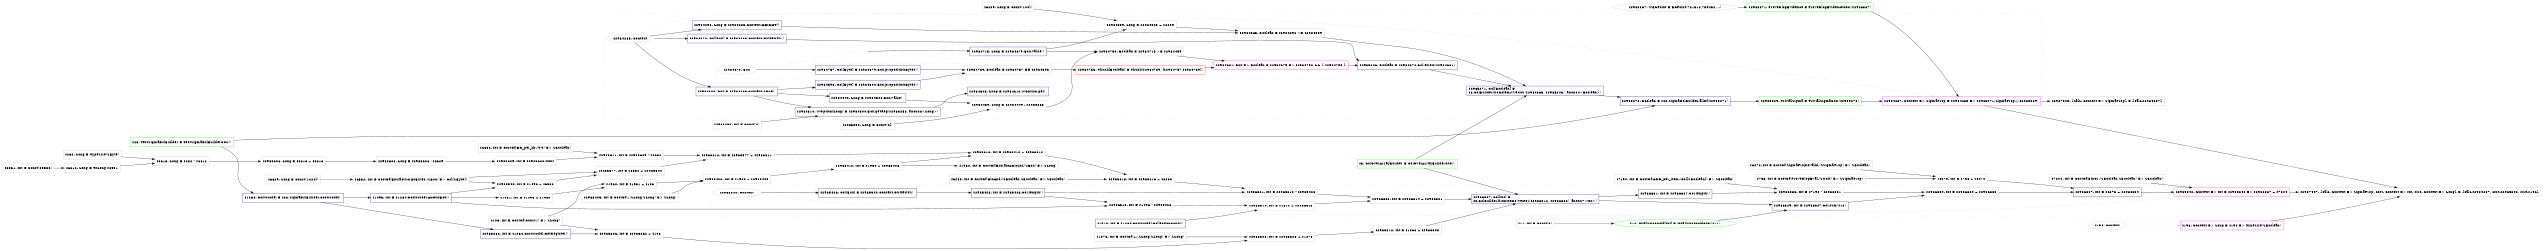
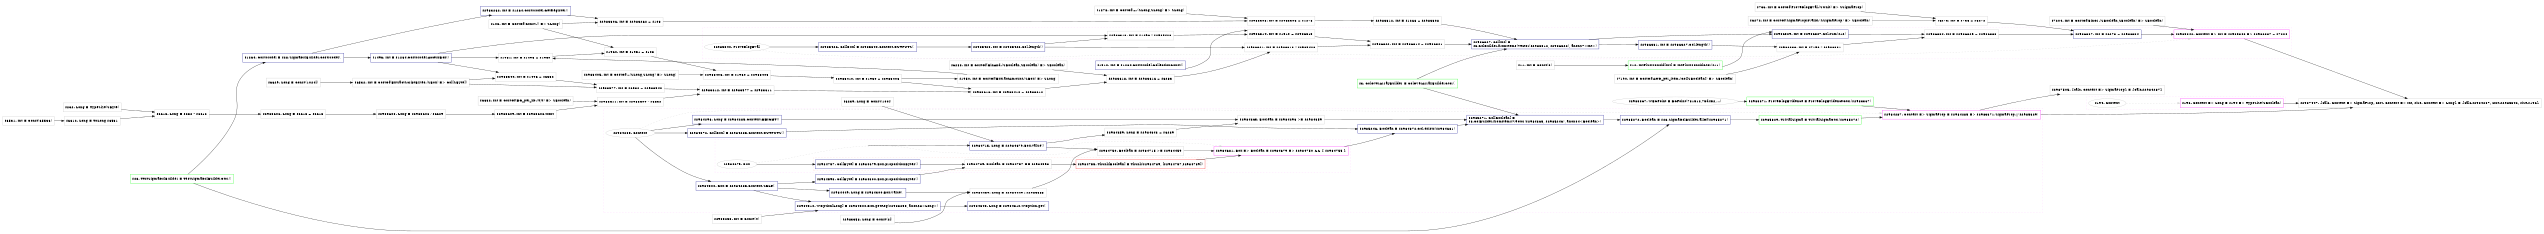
  digraph {
    concentrate=true
    rankdir=LR
    node [color=gray fillcolor=white shape=box style=filled]
    edge [style=solid]
    n1 [label="s2984285: Context" shape=oval]
    n2 [color=magenta label="s2984287: Context => SigmaProp = s2984285 => s2983371.SigmaProp.||(s2985329)"]
    n3 [label="s2984679: Box" shape=oval]
    n4 [color=magenta label="s2984681: Box => Boolean = s2984679 => s2984750 && { s2984755 }"]
    n5 [color=red label="s2984755: Thunk[Boolean] = Thunk(s2984789, [s2984757,s2984789])"]
    n6 [color=darkblue label="s2984757: Col[Byte] = s2984679.Box.propositionBytes()"]
    n7 [label="s2984789: Boolean = s2984757 == s2984593"]
    n8 [color=darkblue label="s2984715: Long = s2984679.Box.value()"]
    n9 [label="s2984750: Boolean = s2984715 >= s2984459"]
    n10 [color=darkblue label="s2984296: Long = s2984285.Context.HEIGHT()"]
    n11 [color=darkblue label="s2984300: Box = s2984285.Context.SELF()"]
    n12 [color=darkblue label="s2984310: WOption[Long] = s2984300.Box.getReg(s2983253, anon$8<Long>)"]
    n13 [color=darkblue label="s2984343: Long = s2984310.WOption.get()"]
    n14 [label="s2984359: Long = s2984343 + s6239"]
    n15 [label="s2984365: Boolean = s2984296 >= s2984359"]
    n16 [color=darkblue label="s2984372: Col[Box] = s2984285.Context.OUTPUTS()"]
    n17 [color=darkblue label="s2984449: Long = s2984300.Box.value()"]
    n18 [label="s2984459: Long = s2984449 - s2983358"]
    n19 [color=darkblue label="s2984593: Col[Byte] = s2984300.Box.propositionBytes()"]
    n20 [color=darkblue label="s2985246: Boolean = s2984372.Col.exists(s2984681)"]
    n21 [color=darkblue label="s2985271: Col[Boolean] =\ls3.ColBuilder.fromItems(Vector(s2984365, s2985246), anon$4<Boolean>)\l"]
    n22 [color=darkblue label="s2985272: Boolean = s28.SigmaDslBuilder.allOf(s2985271)"]
    n23 [color=green label="s2985329: TrivialSigma = TrivialSigmaCtor(s2985272)"]
-   n24 [label="s2985340: Context" shape=oval]
+   n24 [label="s2985340: ProveDlogEval" shape=oval]
    n25 [color=magenta label="s2985342: Context => Int = s2985340 => s2986387 + s7204"]
    n26 [color=darkblue label="s2985426: Col[Box] = s2985340.Context.OUTPUTS()"]
    n27 [color=darkblue label="s2985428: Int = s2985426.Col.length()"]
    n28 [label="s2986313: Int = s1496 * s2985428"]
    n29 [label="s2986314: Int = s1510 + s2986313"]
    n30 [label="s2986321: Int = s2983618 * s2985428"]
    n31 [label="s2986322: Int = s2986314 + s2986321"]
    n32 [color=darkblue label="s2986327: Col[Int] =\ls3.ColBuilder.fromItems(Vector(s2983312, s2986322), anon$7<Int>)\l"]
    n33 [color=darkblue label="s2986329: Int = s2986327.Col.sum(s12)"]
    n34 [color=darkblue label="s2986331: Int = s2986327.Col.length()"]
    n35 [label="s2986333: Int = s7190 * s2986331"]
    n36 [label="s2986334: Int = s2986329 + s2986333"]
    n37 [color=darkblue label="s2986387: Int = s6273 + s2986334"]
    n38 [label="s194: Context" shape=oval]
    n39 [color=magenta label="s196: Context => Long = s194 => TypeSize(SBoolean)"]
    n40 [label="s2987447: {calc: Context => SigmaProp; cost: Context => Int; size: Context => Long} = {calc:s2984287; cost:s2985342; size:s196}"]
    n41 [label="s2987505: {calc: Context => SigmaProp} = {calc:s2984287}"]
    n42 [color=green label="s28: TestSigmaDslBuilder = TestSigmaDslBuilderCtor()"]
    n43 [color=darkblue label="s1264: CostModel = s28.SigmaDslBuilder.CostModel()"]
    n44 [color=darkblue label="s2983262: Int = s1264.CostModel.GetRegister()"]
    n45 [color=darkblue label="s1496: Int = s1264.CostModel.AccessBox()"]
    n46 [label="s6239: Long = Const(100l)"]
    n47 [label="s2983367: WECPoint = ECPoint(781512,75d452,...)" shape=ellipse]
    n48 [color=green label="s2983371: ProveDlogEvidence = ProveDlogEvidenceCtor(s2983367)"]
    n49 [color=green label="s3: ColOverArrayBuilder = ColOverArrayBuilderCtor()"]
    n50 [label="s2983358: Long = Const(2l)"]
    n51 [label="s2983253: Int = Const(4)"]
    n52 [label="s2983306: Int = s2983262 + s103"]
    n53 [color=darkblue label="s1510: Int = s1264.CostModel.CollectionConst()"]
    n54 [label="s1951: Int = s1496 + s1950"]
    n55 [label="s2983540: Int = s1496 + s6532"]
    n56 [label="s2983312: Int = s1266 + s2983308"]
    n57 [label="s2983308: Int = s2983306 + s1278"]
    n58 [label="s103: Int = CostOf(Const:() => SLong)"]
    n59 [label="s1960: Int = s1951 + s103"]
    n60 [label="s2983406: Int = s1960 + s2983405"]
    n61 [label="s1278: Int = CostOf(+:(SLong,SLong) => SLong)"]
    n62 [label="s7204: Int = CostOf(BinOr:(SBoolean,SBoolean) => SBoolean)"]
    n63 [label="s1950: Int = CostOf(ExtractAmount:(SBox) => SLong)"]
    n64 [label="s2983410: Int = s1950 + s2983406"]
    n65 [label="s2983616: Int = s2983410 + s2983612"]
    n66 [label="s2983577: Int = s6532 + s2983540"]
    n67 [label="s2983405: Int = CostOf(-:(SLong,SLong) => SLong)"]
    n68 [label="s2983618: Int = s2983616 + s6283"]
    n69 [label="s6532: Int = CostOf(ExtractScriptBytes:(SBox) => Col[SByte])"]
    n70 [label="s2983612: Int = s2983577 + s2983611"]
    n71 [label="s232: Long = TypeSize(SByte)"]
    n72 [label="s6613: Long = s232 * s6612"]
    n73 [label="s2983606: Long = s6613 + s6613"]
    n74 [label="s6531: Int = Const(65536)"]
    n75 [label="s6612: Long = ToLong s6531"]
    n76 [label="s2983608: Long = s2983606 / s6629"]
    n77 [label="s2983609: Int = s2983608.toInt"]
    n78 [label="s6629: Long = Const(1024l)"]
    n79 [label="s2983611: Int = s2983609 * s6632"]
    n80 [label="s6632: Int = CostOf(EQ_per_kb:(T,T) => SBoolean)"]
    n81 [label="s6283: Int = CostOf(BinAnd:(SBoolean,SBoolean) => SBoolean)"]
    n82 [label="s11: Int = Const(0)"]
-   n83 [color=green label="s12: IntPlusMonoid[Int] = IntPlusMonoidCtor(s11)" shape=ellipse]
+   n83 [color=green label="s12: IntPlusMonoid[Int] = IntPlusMonoidCtor(s11)"]
    n84 [label="s7190: Int = CostOf(AND_per_item:(Col[SBoolean]) => SBoolean)"]
    n85 [label="s736: Int = CostOf(ProveDlogEval:(SUnit) => SSigmaProp)"]
    n86 [label="s6273: Int = s736 + s6272"]
    n87 [label="s6272: Int = CostOf(SigmaPropIsValid:(SSigmaProp) => SBoolean)"]
    subgraph cluster_1 {
      color="#FFCCFF"
      style=dashed
      n10
      n11
      n12
      n13
      n14
      n15
      n16
      n17
      n18
      n19
      n20
      n21
      n22
      n23
      subgraph sub_2 {
        color="#FFCCFF"
        rank=source
        style=dashed
        n1
      }
      subgraph sub_3 {
        color="#FFCCFF"
        rank=sink
        style=dashed
        n2
      }
      subgraph cluster_4 {
        color="#FFCCFF"
        style=dashed
        n8
        n9
        subgraph sub_5 {
          color="#FFCCFF"
          rank=source
          style=dashed
          n3
        }
        subgraph sub_6 {
          color="#FFCCFF"
          rank=sink
          style=dashed
          n4
        }
        subgraph cluster_7 {
          color="#FFCCCC"
          style=dashed
          n6
          n7
          subgraph sub_8 {
            color="#FFCCCC"
            rank=sink
            style=dashed
            n5
          }
        }
      }
    }
    subgraph cluster_9 {
      color="#FFCCFF"
      style=dashed
      n26
      n27
      n28
      n29
      n30
      n31
      n32
      n33
      n34
      n35
      n36
      n37
      subgraph sub_10 {
        color="#FFCCFF"
        rank=source
        style=dashed
        n24
      }
      subgraph sub_11 {
        color="#FFCCFF"
        rank=sink
        style=dashed
        n25
      }
    }
    subgraph cluster_12 {
      color="#FFCCFF"
      style=dashed
      subgraph sub_13 {
        color="#FFCCFF"
        rank=source
        style=dashed
        n38
      }
      subgraph sub_14 {
        color="#FFCCFF"
        rank=sink
        style=dashed
        n39
      }
    }
    n1 -> n2 [color=lightgray style=dashed weight=0]
    n1 -> n10
    n1 -> n11
    n1 -> n16
    n2 -> n40
    n2 -> n41
    n3 -> n4 [color=lightgray style=dashed weight=0]
    n3 -> n6
    n3 -> n8
    n4 -> n20
    n5 -> n4
    n6 -> n7
    n7 -> n5
    n8 -> n9
    n8 -> n14
    n9 -> n4
    n10 -> n15
    n11 -> n12
    n11 -> n17
    n11 -> n19
    n12 -> n13
    n14 -> n15
    n15 -> n21
    n16 -> n20
    n17 -> n18
    n18 -> n9
    n19 -> n7
    n20 -> n21
    n21 -> n22
    n22 -> n23
    n23 -> n2
    n24 -> n25 [color=lightgray style=dashed weight=0]
    n24 -> n26
    n25 -> n40
    n26 -> n27
    n27 -> n28
    n27 -> n30
    n28 -> n29
    n29 -> n31
    n30 -> n31
    n31 -> n32
    n32 -> n33
    n32 -> n34
    n33 -> n36
    n34 -> n35
    n35 -> n36
    n36 -> n37
    n37 -> n25
    n38 -> n39 [color=lightgray style=dashed weight=0]
    n39 -> n40
    n42 -> n22
    n42 -> n43
    n43 -> n44
    n43 -> n45
    n44 -> n52
    n45 -> n28
    n45 -> n54
    n45 -> n55
-   n46 -> n14
+   n46 -> n8
    n47 -> n48
    n48 -> n2
    n49 -> n21
    n49 -> n32
    n50 -> n18
    n51 -> n12
    n52 -> n57
    n53 -> n29
    n54 -> n59
    n55 -> n66
    n56 -> n32
    n57 -> n56
    n58 -> n52
    n58 -> n59
    n59 -> n60
    n60 -> n64
    n61 -> n57
    n62 -> n25
+   n63 -> n54
    n64 -> n63
    n64 -> n65
    n65 -> n68
    n66 -> n70
    n67 -> n60
    n68 -> n30
    n69 -> n55
    n69 -> n66
    n70 -> n65
    n71 -> n72
    n72 -> n73
    n72 -> n73
    n73 -> n76
    n74 -> n75
    n75 -> n72
    n76 -> n77
    n77 -> n79
    n78 -> n69
    n79 -> n70
    n80 -> n79
    n81 -> n68
    n82 -> n83
    n83 -> n33
    n84 -> n35
    n85 -> n86
    n86 -> n37
    n87 -> n86
  }
